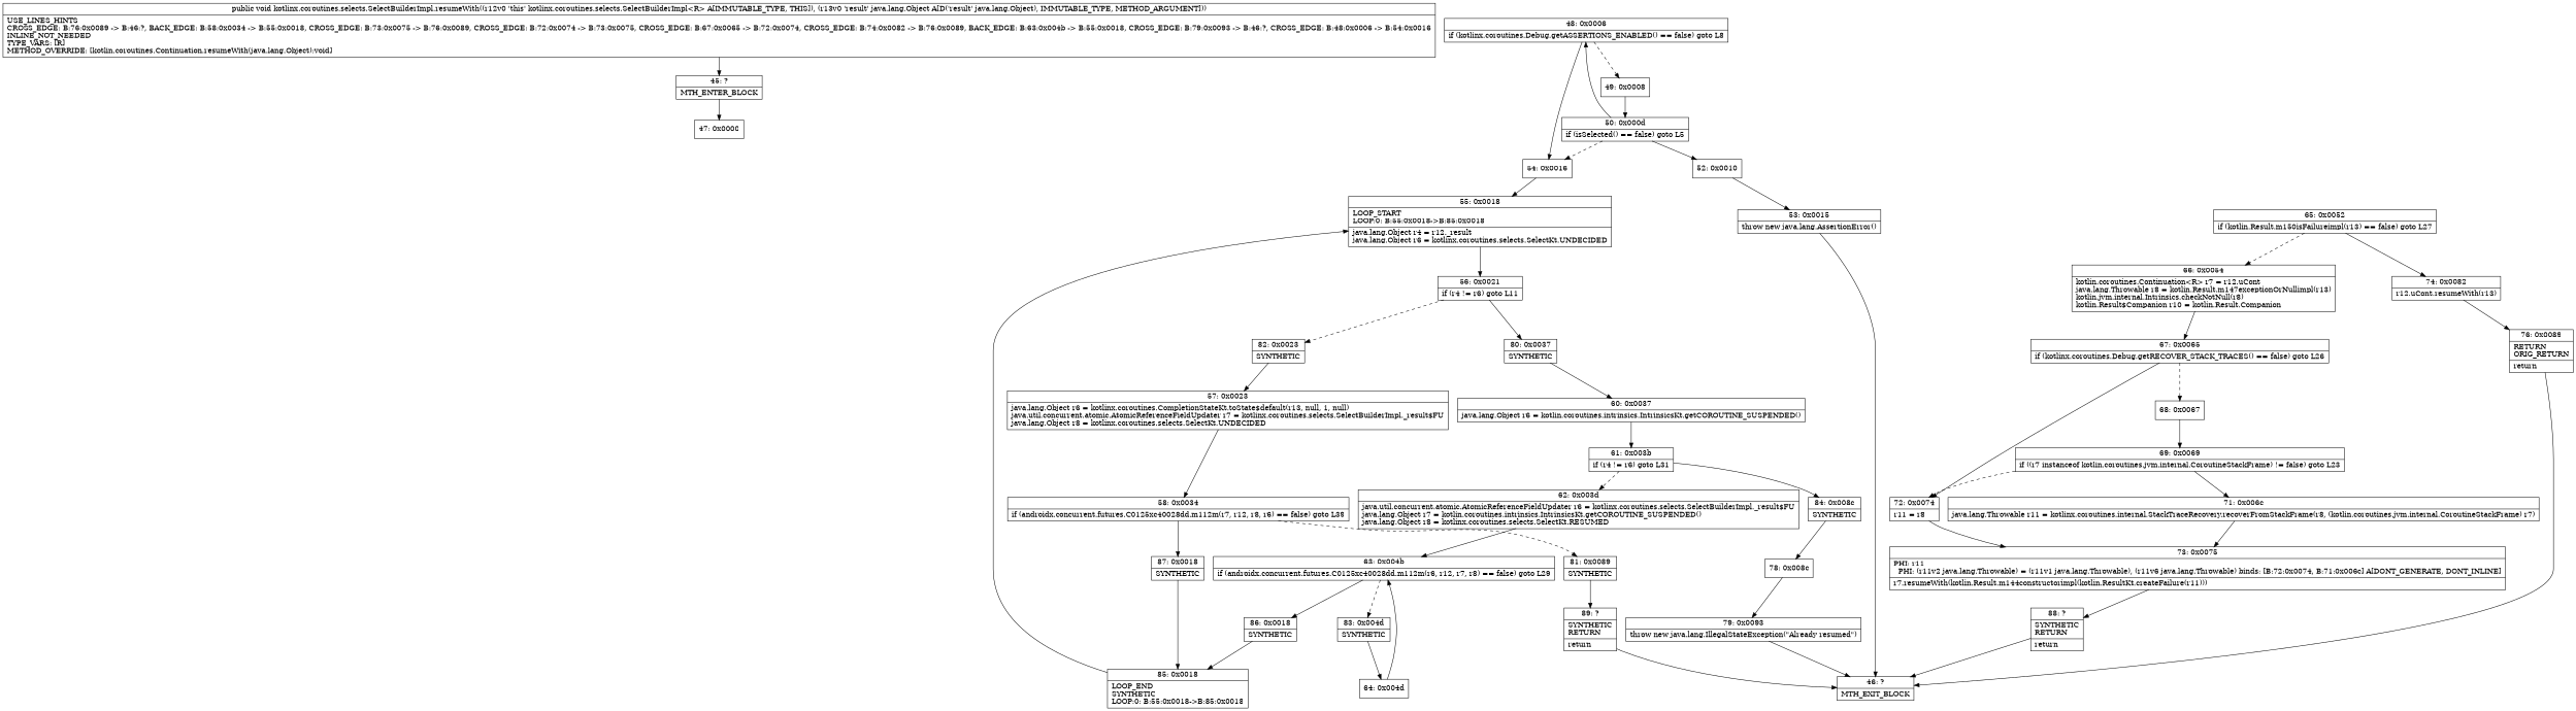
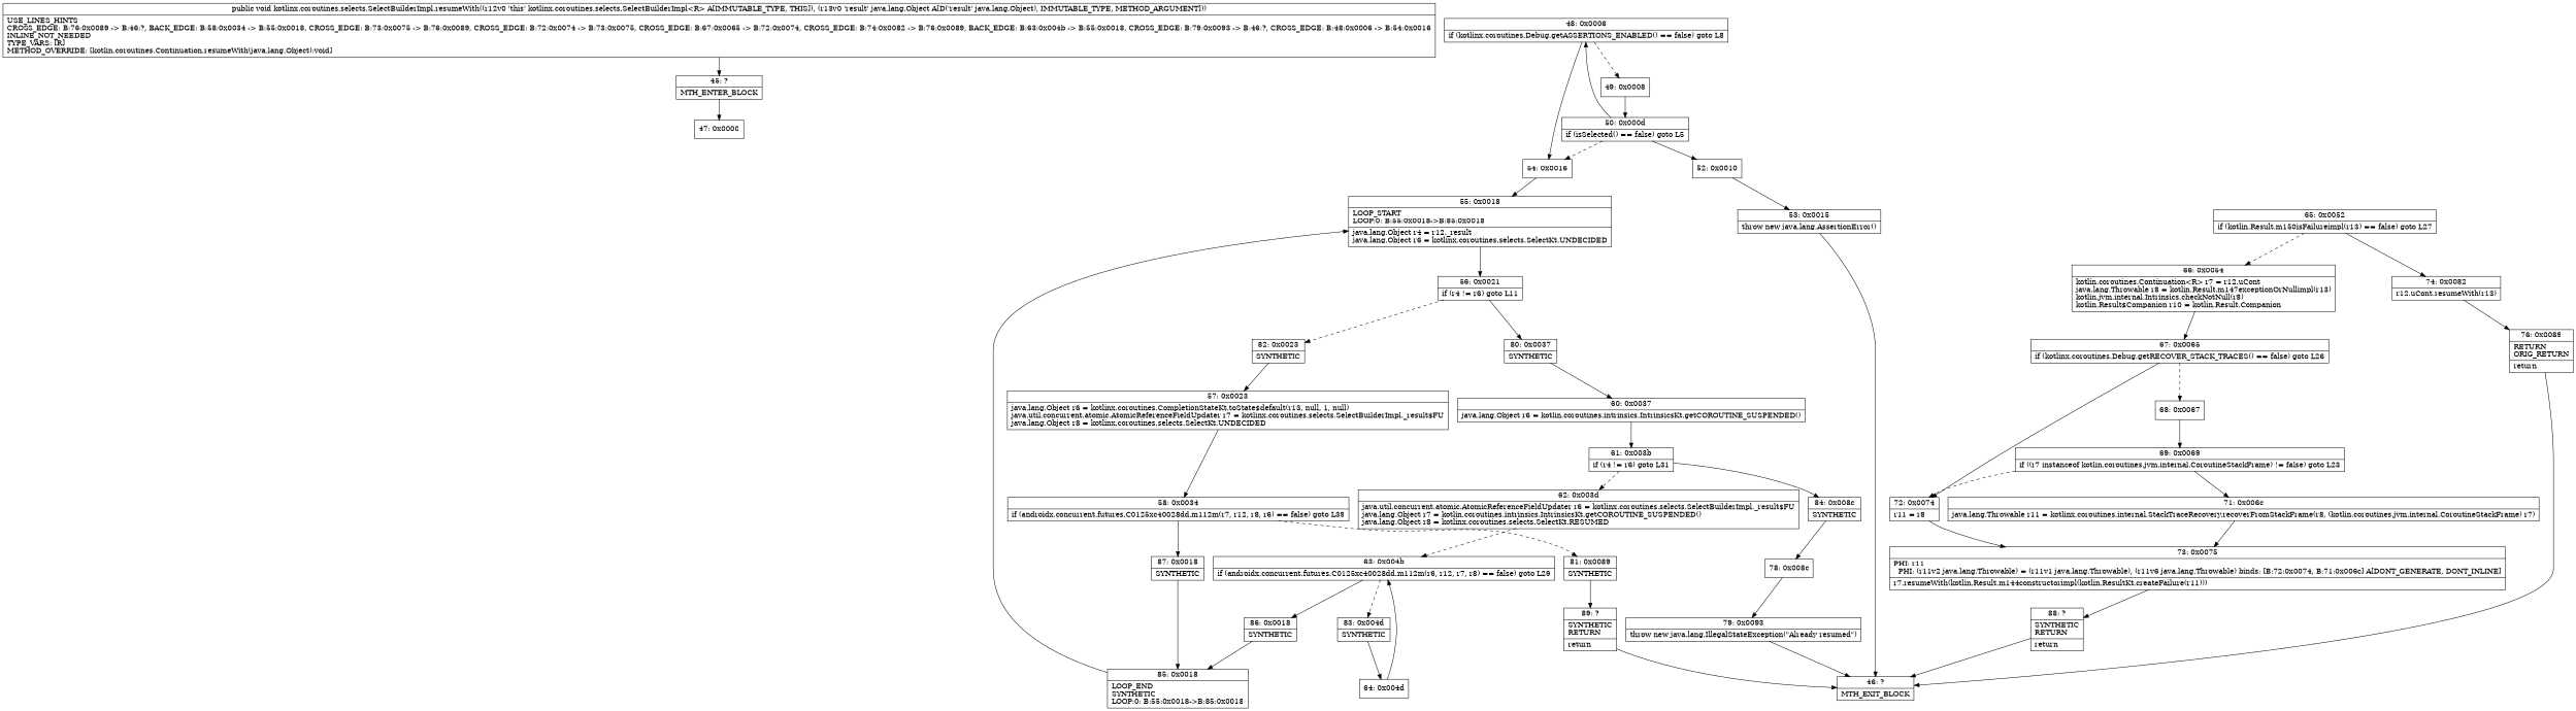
  digraph {
    node [shape=record]
    n1 [label="{45\:\ ?|MTH_ENTER_BLOCK\l}"]
    n2 [label="{47\:\ 0x0000}"]
    n3 [label="{48\:\ 0x0006|if (kotlinx.coroutines.Debug.getASSERTIONS_ENABLED() == false) goto L8\l}"]
    n4 [label="{49\:\ 0x0008}"]
    n5 [label="{54\:\ 0x0016}"]
    n6 [label="{50\:\ 0x000d|if (isSelected() == false) goto L5\l}"]
    n7 [label="{55\:\ 0x0018|LOOP_START\lLOOP:0: B:55:0x0018\-\>B:85:0x0018\l|java.lang.Object r4 = r12._result\ljava.lang.Object r6 = kotlinx.coroutines.selects.SelectKt.UNDECIDED\l}"]
    n8 [label="{52\:\ 0x0010}"]
    n9 [label="{53\:\ 0x0015|throw new java.lang.AssertionError()\l}"]
    n10 [label="{46\:\ ?|MTH_EXIT_BLOCK\l}"]
    n11 [label="{56\:\ 0x0021|if (r4 != r6) goto L11\l}"]
    n12 [label="{80\:\ 0x0037|SYNTHETIC\l}"]
    n13 [label="{82\:\ 0x0023|SYNTHETIC\l}"]
    n14 [label="{60\:\ 0x0037|java.lang.Object r6 = kotlin.coroutines.intrinsics.IntrinsicsKt.getCOROUTINE_SUSPENDED()\l}"]
    n15 [label="{57\:\ 0x0023|java.lang.Object r6 = kotlinx.coroutines.CompletionStateKt.toState$default(r13, null, 1, null)\ljava.util.concurrent.atomic.AtomicReferenceFieldUpdater r7 = kotlinx.coroutines.selects.SelectBuilderImpl._result$FU\ljava.lang.Object r8 = kotlinx.coroutines.selects.SelectKt.UNDECIDED\l}"]
    n16 [label="{61\:\ 0x003b|if (r4 != r6) goto L31\l}"]
    n17 [label="{62\:\ 0x003d|java.util.concurrent.atomic.AtomicReferenceFieldUpdater r6 = kotlinx.coroutines.selects.SelectBuilderImpl._result$FU\ljava.lang.Object r7 = kotlin.coroutines.intrinsics.IntrinsicsKt.getCOROUTINE_SUSPENDED()\ljava.lang.Object r8 = kotlinx.coroutines.selects.SelectKt.RESUMED\l}"]
    n18 [label="{84\:\ 0x008c|SYNTHETIC\l}"]
    n19 [label="{63\:\ 0x004b|if (androidx.concurrent.futures.C0125xc40028dd.m112m(r6, r12, r7, r8) == false) goto L29\l}"]
    n20 [label="{78\:\ 0x008c}"]
    n21 [label="{83\:\ 0x004d|SYNTHETIC\l}"]
    n22 [label="{86\:\ 0x0018|SYNTHETIC\l}"]
    n23 [label="{64\:\ 0x004d}"]
    n24 [label="{85\:\ 0x0018|LOOP_END\lSYNTHETIC\lLOOP:0: B:55:0x0018\-\>B:85:0x0018\l}"]
    n25 [label="{65\:\ 0x0052|if (kotlin.Result.m150isFailureimpl(r13) == false) goto L27\l}"]
    n26 [label="{66\:\ 0x0054|kotlin.coroutines.Continuation\<R\> r7 = r12.uCont\ljava.lang.Throwable r8 = kotlin.Result.m147exceptionOrNullimpl(r13)\lkotlin.jvm.internal.Intrinsics.checkNotNull(r8)\lkotlin.Result$Companion r10 = kotlin.Result.Companion\l}"]
    n27 [label="{74\:\ 0x0082|r12.uCont.resumeWith(r13)\l}"]
    n28 [label="{67\:\ 0x0065|if (kotlinx.coroutines.Debug.getRECOVER_STACK_TRACES() == false) goto L26\l}"]
    n29 [label="{76\:\ 0x0089|RETURN\lORIG_RETURN\l|return\l}"]
    n30 [label="{68\:\ 0x0067}"]
    n31 [label="{72\:\ 0x0074|r11 = r8\l}"]
    n32 [label="{69\:\ 0x0069|if ((r7 instanceof kotlin.coroutines.jvm.internal.CoroutineStackFrame) != false) goto L23\l}"]
    n33 [label="{73\:\ 0x0075|PHI: r11 \l  PHI: (r11v2 java.lang.Throwable) = (r11v1 java.lang.Throwable), (r11v6 java.lang.Throwable) binds: [B:72:0x0074, B:71:0x006c] A[DONT_GENERATE, DONT_INLINE]\l|r7.resumeWith(kotlin.Result.m144constructorimpl(kotlin.ResultKt.createFailure(r11)))\l}"]
    n34 [label="{71\:\ 0x006c|java.lang.Throwable r11 = kotlinx.coroutines.internal.StackTraceRecovery.recoverFromStackFrame(r8, (kotlin.coroutines.jvm.internal.CoroutineStackFrame) r7)\l}"]
    n35 [label="{88\:\ ?|SYNTHETIC\lRETURN\l|return\l}"]
    n36 [label="{79\:\ 0x0093|throw new java.lang.IllegalStateException(\"Already resumed\")\l}"]
    n37 [label="{58\:\ 0x0034|if (androidx.concurrent.futures.C0125xc40028dd.m112m(r7, r12, r8, r6) == false) goto L39\l}"]
    n38 [label="{81\:\ 0x0089|SYNTHETIC\l}"]
    n39 [label="{87\:\ 0x0018|SYNTHETIC\l}"]
    n40 [label="{89\:\ ?|SYNTHETIC\lRETURN\l|return\l}"]
    n41 [label="{public void kotlinx.coroutines.selects.SelectBuilderImpl.resumeWith((r12v0 'this' kotlinx.coroutines.selects.SelectBuilderImpl\<R\> A[IMMUTABLE_TYPE, THIS]), (r13v0 'result' java.lang.Object A[D('result' java.lang.Object), IMMUTABLE_TYPE, METHOD_ARGUMENT]))  | USE_LINES_HINTS\lCROSS_EDGE: B:76:0x0089 \-\> B:46:?, BACK_EDGE: B:58:0x0034 \-\> B:55:0x0018, CROSS_EDGE: B:73:0x0075 \-\> B:76:0x0089, CROSS_EDGE: B:72:0x0074 \-\> B:73:0x0075, CROSS_EDGE: B:67:0x0065 \-\> B:72:0x0074, CROSS_EDGE: B:74:0x0082 \-\> B:76:0x0089, BACK_EDGE: B:63:0x004b \-\> B:55:0x0018, CROSS_EDGE: B:79:0x0093 \-\> B:46:?, CROSS_EDGE: B:48:0x0006 \-\> B:54:0x0016\lINLINE_NOT_NEEDED\lTYPE_VARS: [R]\lMETHOD_OVERRIDE: [kotlin.coroutines.Continuation.resumeWith(java.lang.Object):void]\l}"]
    n1 -> n2
    n3 -> n4 [style=dashed]
    n3 -> n5
    n4 -> n6
    n5 -> n7
    n6 -> n3
    n6 -> n5 [style=dashed]
    n6 -> n8
    n7 -> n11
    n8 -> n9
    n9 -> n10
    n11 -> n12
    n11 -> n13 [style=dashed]
    n12 -> n14
    n13 -> n15
    n14 -> n16
    n15 -> n37
    n16 -> n17 [style=dashed]
    n16 -> n18
-   n17 -> n19
+   n17 -> n19 [style=dashed]
    n18 -> n20
    n19 -> n21 [style=dashed]
    n19 -> n22
    n20 -> n36
    n21 -> n23
    n22 -> n24
    n23 -> n19
    n24 -> n7
    n25 -> n26 [style=dashed]
    n25 -> n27
    n26 -> n28
    n27 -> n29
    n28 -> n30 [style=dashed]
    n28 -> n31
    n29 -> n10
    n30 -> n32
    n31 -> n33
    n32 -> n31 [style=dashed]
    n32 -> n34
    n33 -> n35
    n34 -> n33
    n35 -> n10
    n36 -> n10
    n37 -> n38 [style=dashed]
    n37 -> n39
    n38 -> n40
    n39 -> n24
    n40 -> n10
    n41 -> n1
  }
